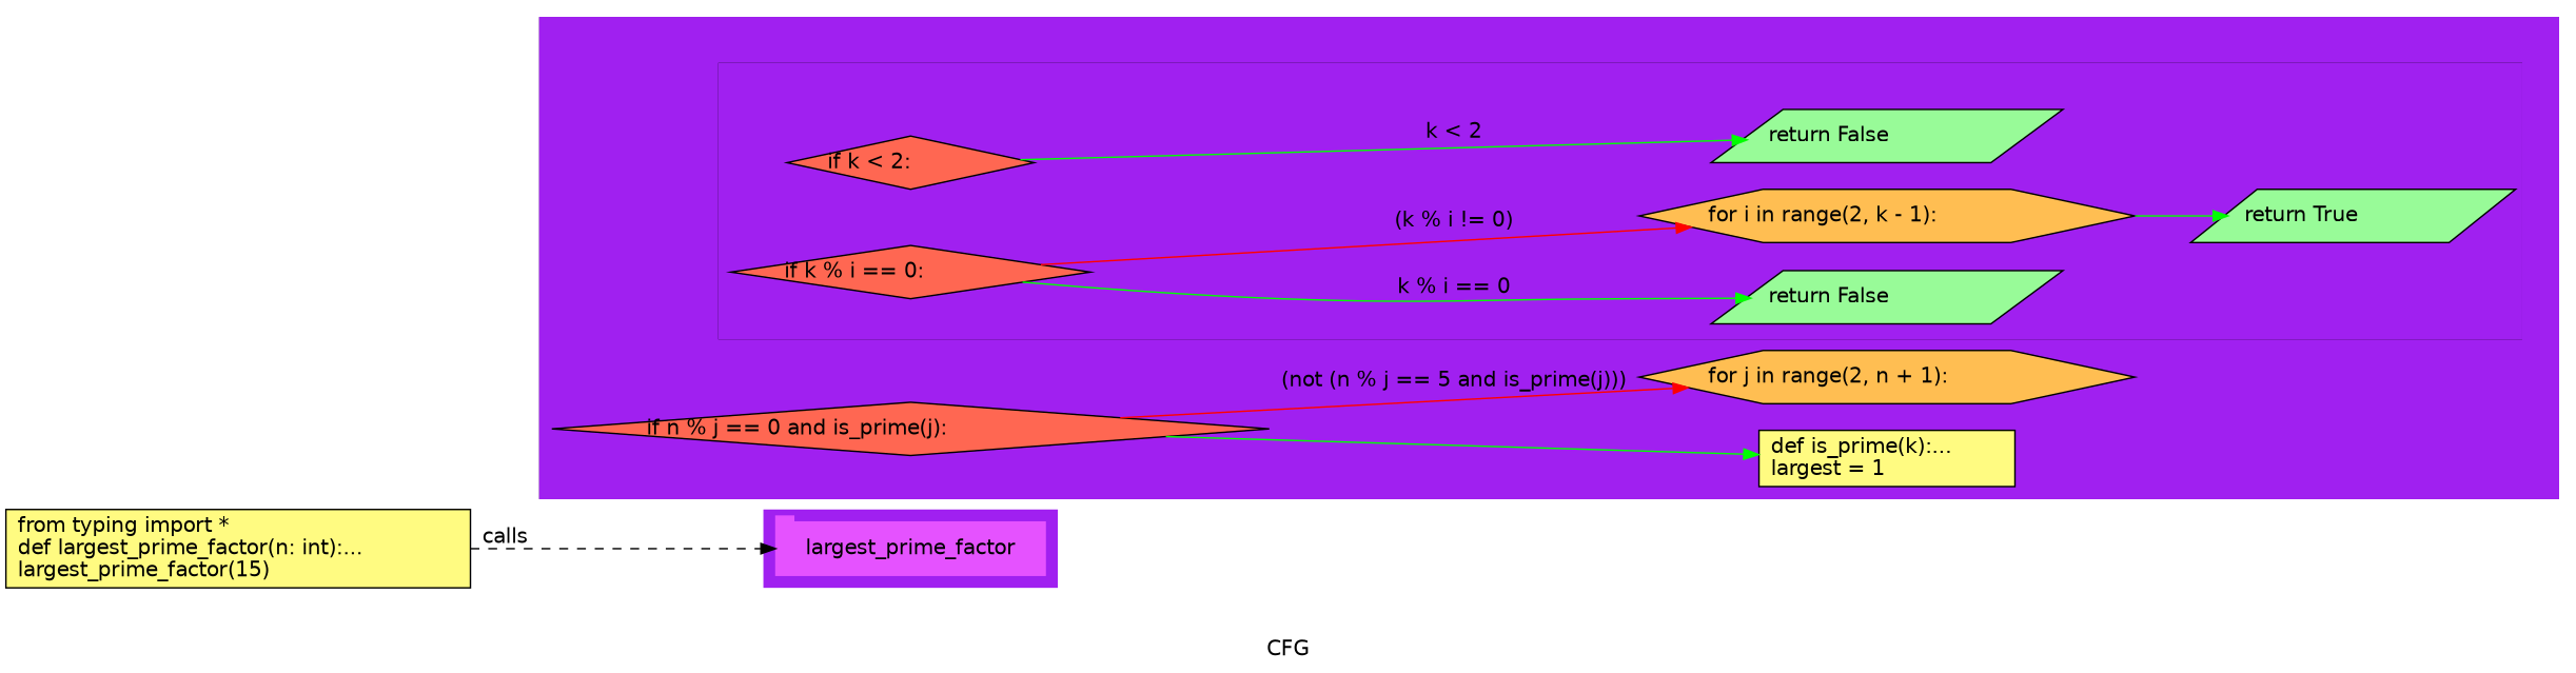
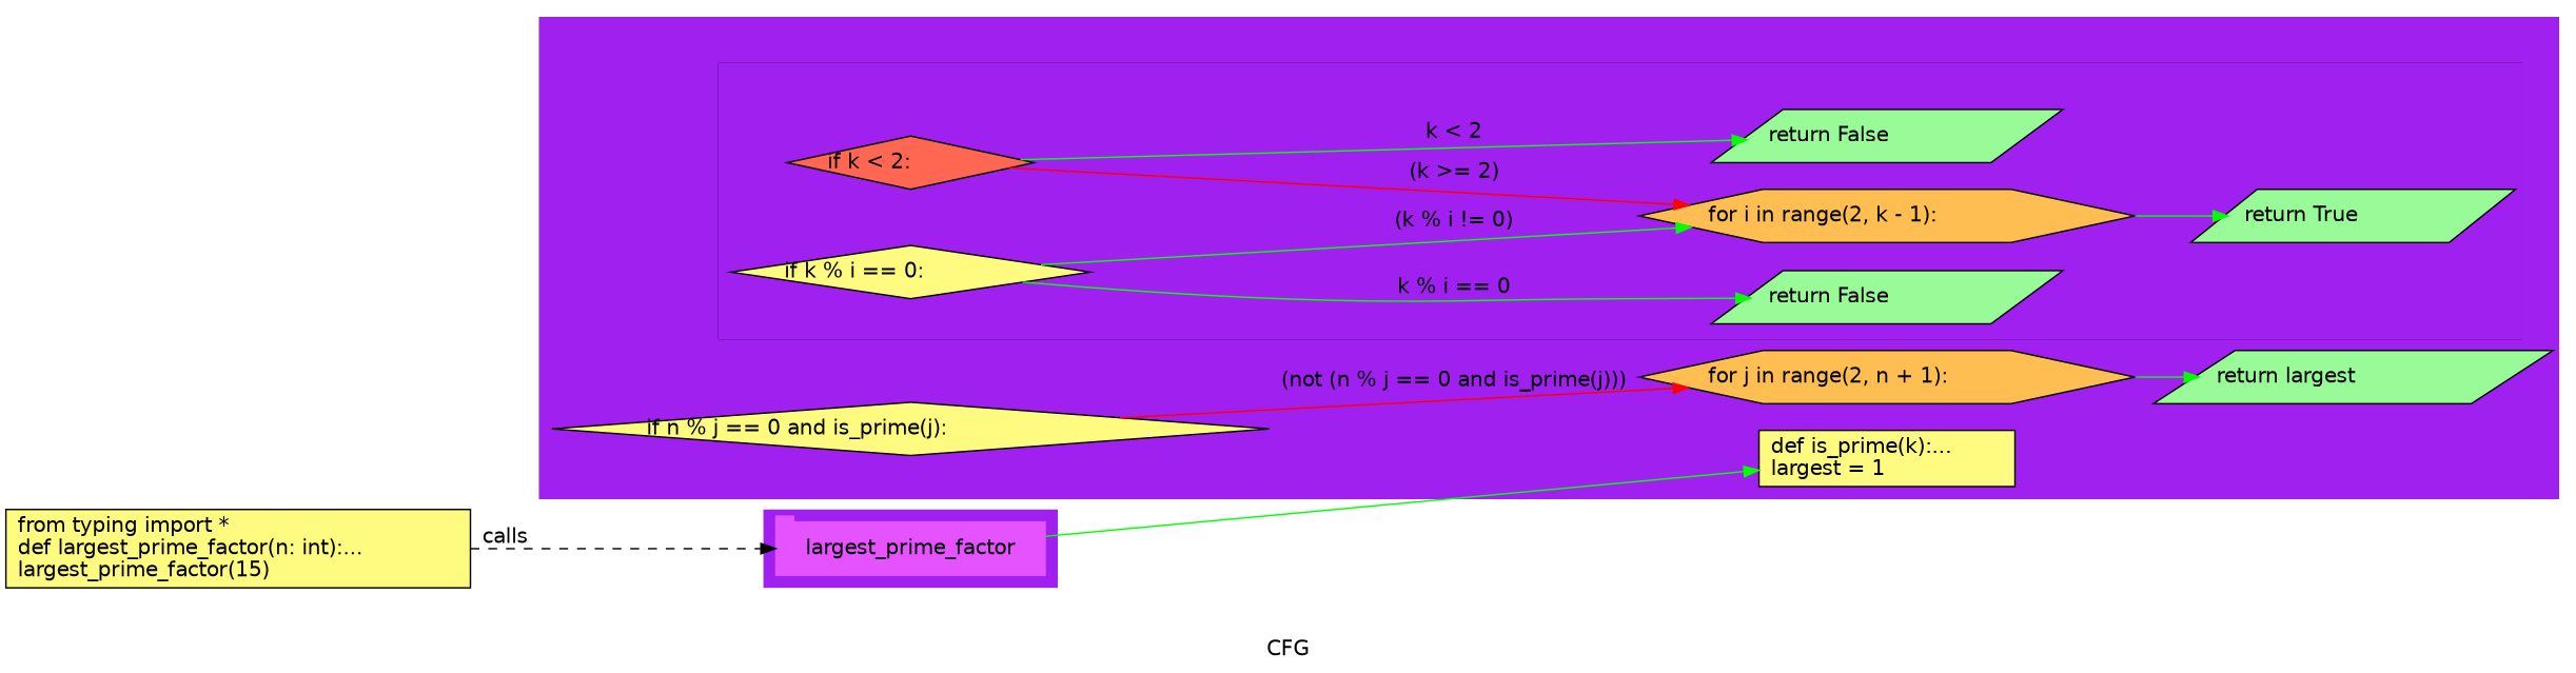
  digraph {
    compound=True
    fontname="DejaVu Sans"
    label=CFG
    pack=False
    rankdir=LR
    ranksep=0.02
    node [fontname="DejaVu Sans" shape=parallelogram style="filled,solid" fillcolor="#98fb98"]
    edge [color=green fontname="DejaVu Sans"]
    n1 [color="#E552FF" height=0.5 label=largest_prime_factor linenum="[16]" shape=tab style=filled width=2.5278 fillcolor=""]
    n2 [fillcolor="#FF6752" height=0.5 label="if k < 2:\l" linenum="[4]" shape=diamond width=2.3234]
    n3 [height=0.5 label="return False\l" linenum="[5]" width=3.0706]
    n4 [fillcolor="#FFBE52" height=0.5 label="for i in range(2, k - 1):\l" linenum="[6]" shape=hexagon width=4.6489]
-   n5 [fillcolor="#FF6752" height=0.5 label="if k % i == 0:\l" linenum="[7]" shape=diamond width=3.3702]
+   n5 [fillcolor="#FFFB81" height=0.5 label="if k % i == 0:\l" linenum="[7]" shape=diamond width=3.3702]
    n6 [height=0.5 label="return True\l" linenum="[9]" width=2.8323]
    n7 [height=0.5 label="return False\l" linenum="[8]" width=3.0706]
    n8 [fillcolor="#FFFB81" height=0.52778 label="def is_prime(k):...\llargest = 1\l" linenum="[3, 10]" shape=rectangle width=2.4028]
    n9 [fillcolor="#FFBE52" height=0.5 label="for j in range(2, n + 1):\l" linenum="[11]" shape=hexagon width=4.6489]
-   n10 [fillcolor="#FF6752" height=0.5 label="if n % j == 0 and is_prime(j):\l" linenum="[12]" shape=diamond width=6.7405]
+   n10 [fillcolor="#FFFB81" height=0.5 label="if n % j == 0 and is_prime(j):\l" linenum="[12]" shape=diamond width=6.7405]
+   n11 [height=0.5 label="return largest\l" linenum="[14]" width=3.4941]
    n12 [fillcolor="#FFFB81" height=0.73611 label="from typing import *\ldef largest_prime_factor(n: int):...\llargest_prime_factor(15)\l" linenum="[1]" shape=rectangle width=4.3611]
    subgraph cluster_1 {
      color=purple
      compound=true
      label=""
      shape=tab
      style=filled
      n1
    }
    subgraph cluster_2 {
      label=largest_prime_factor
      n8
      n9
      n10
+     n11
      subgraph cluster_3 {
        color=purple
        compound=true
        label=""
        shape=tab
        style=filled
      }
      subgraph cluster_4 {
        color=purple
        compound=true
        label=""
        shape=tab
        style=filled
      }
      subgraph cluster_5 {
        label=is_prime
        n2
        n3
        n4
        n5
        n6
        n7
        subgraph cluster_6 {
          color=purple
          compound=true
          label=""
          shape=tab
          style=filled
        }
      }
    }
-   n10 -> n8
+   n1 -> n8
    n2 -> n3 [label="k < 2"]
+   n2 -> n4 [color=red label="(k >= 2)"]
    n4 -> n6
-   n5 -> n4 [color=red label="(k % i != 0)"]
+   n5 -> n4 [label="(k % i != 0)"]
    n5 -> n7 [label="k % i == 0"]
-   n10 -> n9 [color=red label="(not (n % j == 5 and is_prime(j)))"]
+   n9 -> n11
+   n10 -> n9 [color=red label="(not (n % j == 0 and is_prime(j)))"]
    n12 -> n1 [label=calls style=dashed color=""]
  }
